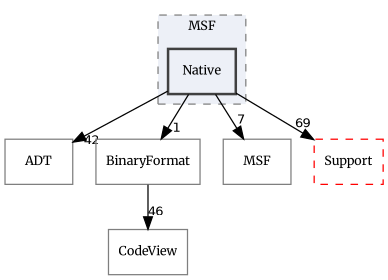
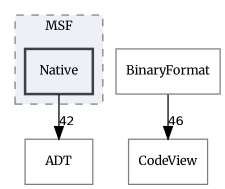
  digraph {
    compound=true
    fontname=Merriweather
    node [color=grey50 fillcolor="#edf0f7" fontname=Merriweather fontsize=10 shape=box]
    edge [fontname=Merriweather fontsize=10 labeldistance=1.5 labelfontname=Helvetica labelfontsize=10]
    n1 [color=grey25 label=Native style="filled,bold,"]
    n2 [label=ADT]
    n3 [label=BinaryFormat]
-   n4 [label=MSF]
-   n5 [color=red label=Support style="dashed,"]
    n6 [label=CodeView]
    subgraph cluster_1 {
      bgcolor="#edf0f7"
      fontsize=10
      label=MSF
      pencolor=grey50
      style="filled,dashed,"
      n1
    }
    n1 -> n2 [headlabel=42]
-   n1 -> n3 [headlabel=1]
-   n1 -> n4 [headlabel=7]
-   n1 -> n5 [headlabel=69]
    n3 -> n6 [headlabel=46]
  }
